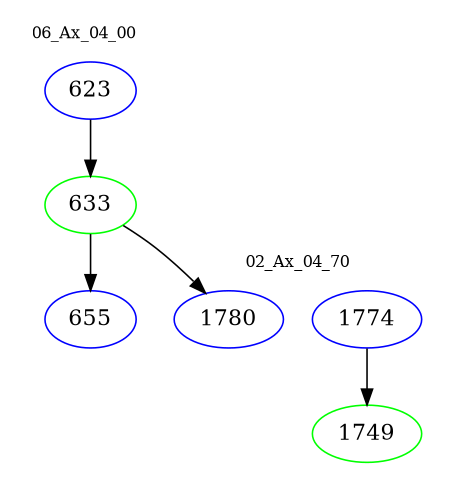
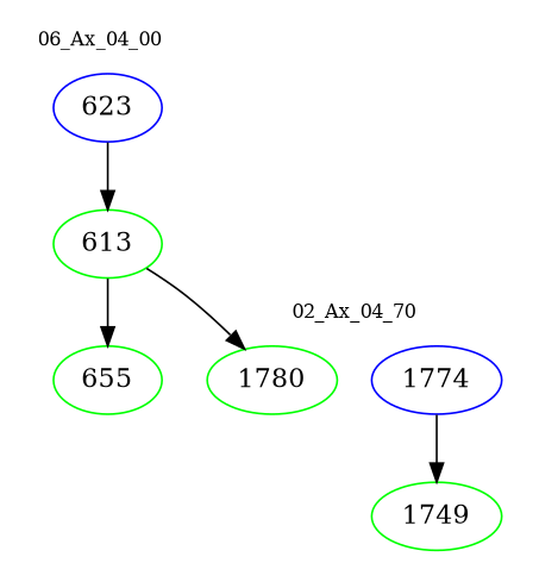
  digraph {
    fontname="DejaVu Serif"
    node [color=green fontname="DejaVu Serif"]
    edge [color=black fontname="DejaVu Serif"]
    n1 [color=blue label=1774]
    n2 [label=1749]
-   n3 [color=blue label=1780]
+   n3 [label=1780]
    n4 [color=blue label=623]
-   n5 [label=633]
-   n6 [color=blue label=655]
+   n5 [label=613]
+   n6 [label=655]
    subgraph cluster_1 {
      color=white
      fontsize=10
      label="02_Ax_04_70"
      n1
      n2
      n3
    }
    subgraph cluster_2 {
      color=white
      fontsize=10
      label="06_Ax_04_00"
      n4
      n5
      n6
    }
    n1 -> n2
    n4 -> n5
    n5 -> n3
    n5 -> n6
  }
